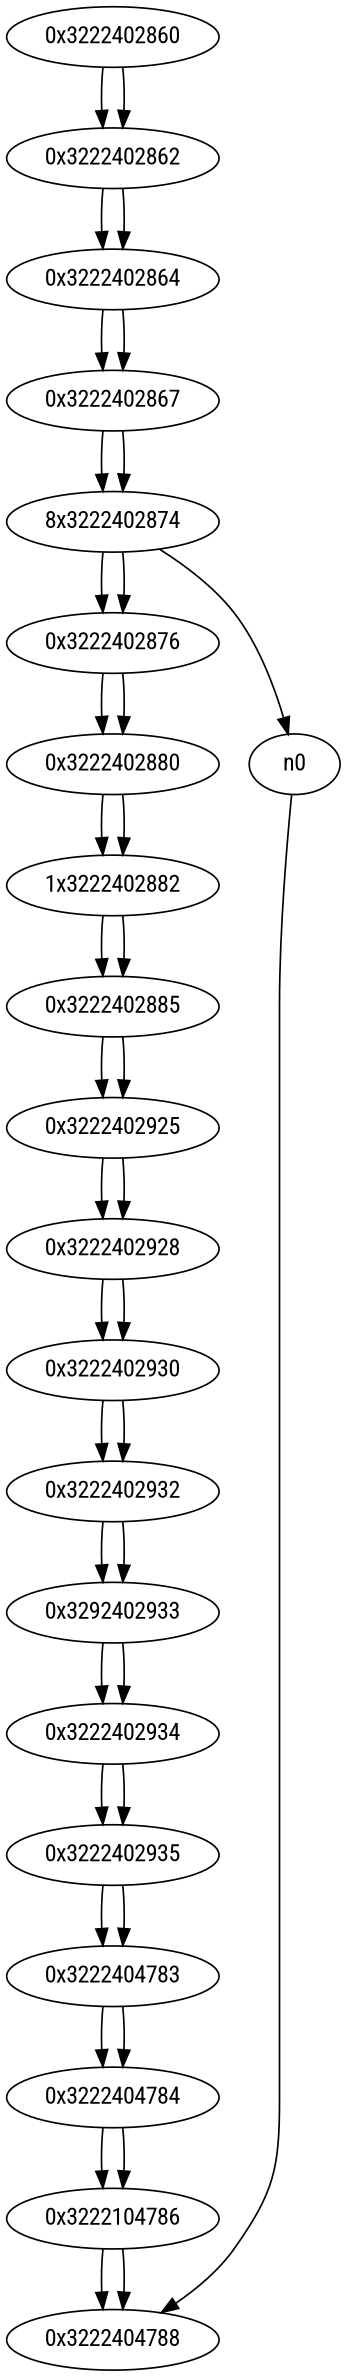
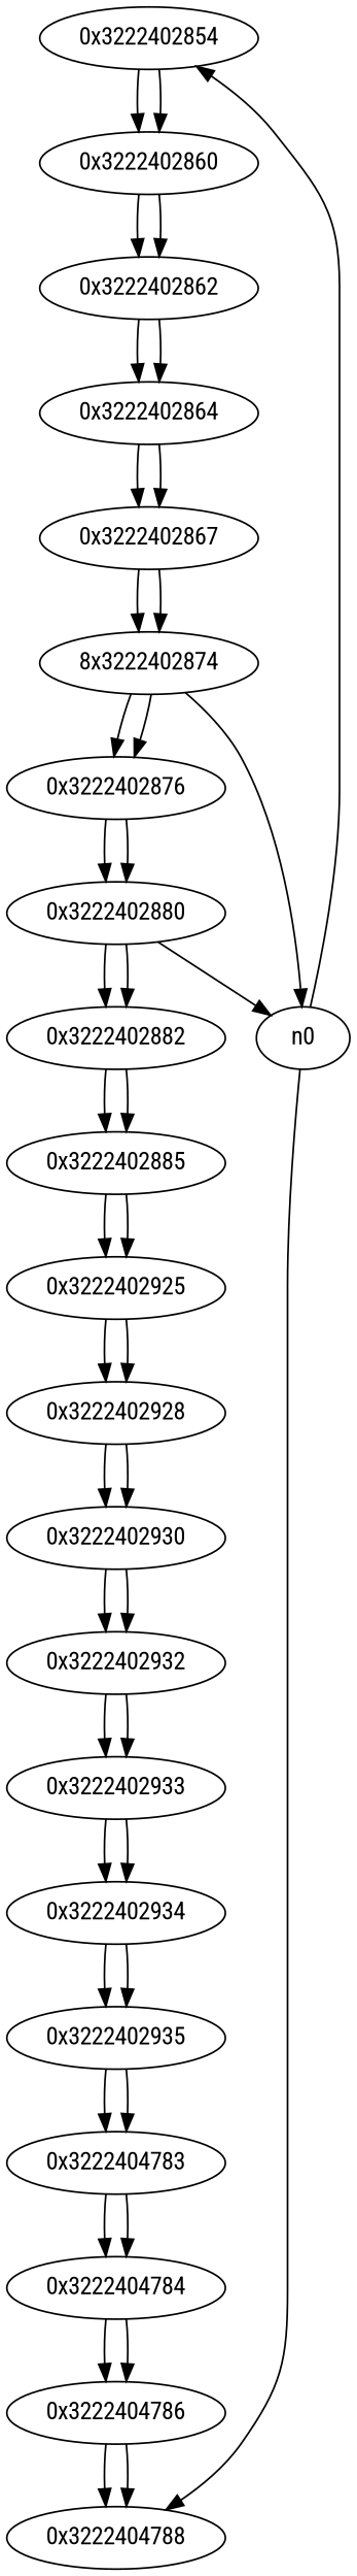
  digraph {
    fontname="Roboto Condensed"
    node [fontname="Roboto Condensed"]
    edge [fontname="Roboto Condensed"]
+   n1 [label="0x3222402854"]
    n2 [label="0x3222402860"]
    n3 [label="0x3222402862"]
    n4 [label="0x3222402864"]
    n5 [label="0x3222402867"]
    n6 [label="8x3222402874"]
    n7 [label="0x3222402876"]
    n0
    n8 [label="0x3222402880"]
    n21 [label="0x3222404788"]
-   n9 [label="1x3222402882"]
+   n9 [label="0x3222402882"]
    n10 [label="0x3222402885"]
    n11 [label="0x3222402925"]
    n12 [label="0x3222402928"]
    n13 [label="0x3222402930"]
    n14 [label="0x3222402932"]
-   n15 [label="0x3292402933"]
+   n15 [label="0x3222402933"]
    n16 [label="0x3222402934"]
    n17 [label="0x3222402935"]
    n18 [label="0x3222404783"]
    n19 [label="0x3222404784"]
-   n20 [label="0x3222104786"]
+   n20 [label="0x3222404786"]
+   n1 -> n2
+   n1 -> n2
    n2 -> n3
    n2 -> n3
    n3 -> n4
    n3 -> n4
    n4 -> n5
    n4 -> n5
    n5 -> n6
    n5 -> n6
    n6 -> n7
    n6 -> n7
    n6 -> n0
    n7 -> n8
    n7 -> n8
+   n0 -> n1
    n0 -> n21
+   n8 -> n0
    n8 -> n9
    n8 -> n9
    n9 -> n10
    n9 -> n10
    n10 -> n11
    n10 -> n11
    n11 -> n12
    n11 -> n12
    n12 -> n13
    n12 -> n13
    n13 -> n14
    n13 -> n14
    n14 -> n15
    n14 -> n15
    n15 -> n16
    n15 -> n16
    n16 -> n17
    n16 -> n17
    n17 -> n18
    n17 -> n18
    n18 -> n19
    n18 -> n19
    n19 -> n20
    n19 -> n20
    n20 -> n21
    n20 -> n21
  }
